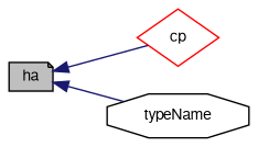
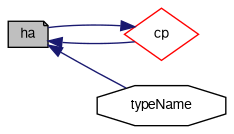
  digraph {
    rankdir=LR
    node [color=black fontname=FreeSans fontsize=10]
    edge [color=midnightblue dir=back fontname=FreeSans fontsize=10 labelfontname=FreeSans labelfontsize=10 style=solid]
    n1 [fillcolor=grey75 fontcolor=black height=0.2 label=ha shape=note style=filled width=0.4]
    n2 [color=red height=0.2 label=cp shape=diamond width=0.4]
    n3 [height=0.2 label=typeName shape=octagon width=0.4]
    n1 -> n2
    n1 -> n3
+   n2 -> n1
  }
